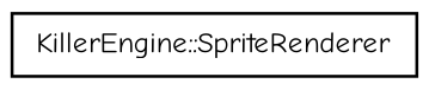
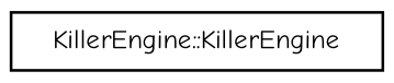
  digraph {
    rankdir=LR
    fontname="Comic Neue"
-   n1 [color=black fillcolor=white fontname="Comic Neue" fontsize=10 height=0.2 label="KillerEngine::SpriteRenderer" shape=record style=filled width=0.4]
+   n1 [color=black fillcolor=white fontname="Comic Neue" fontsize=10 height=0.2 label="KillerEngine::KillerEngine" shape=record style=filled width=0.4]
  }
